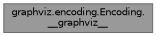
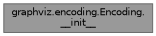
  digraph {
    rankdir=TB
-   n1 [color=gray40 fillcolor=grey60 fontcolor=black fontname=Helvetica fontsize=10 height=0.2 label="graphviz.encoding.Encoding.\l__graphviz__" shape=box style=filled width=0.4]
+   n1 [color=gray40 fillcolor=grey60 fontcolor=black fontname=Helvetica fontsize=10 height=0.2 label="graphviz.encoding.Encoding.\l__init__" shape=box style=filled width=0.4]
  }
